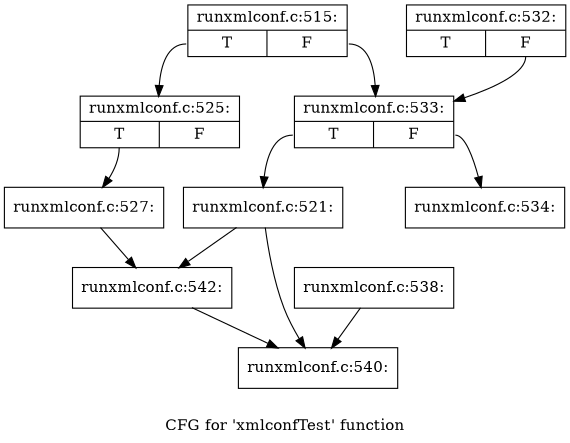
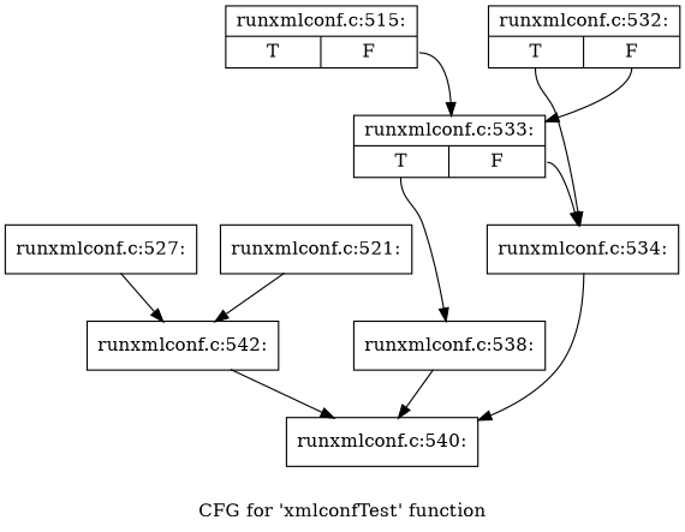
  digraph {
    label="CFG for 'xmlconfTest' function"
    node [shape=record]
    n1 [label="{runxmlconf.c:515:|{<s0>T|<s1>F}}"]
-   n2 [label="{runxmlconf.c:525:|{<s0>T|<s1>F}}"]
    n3 [label="{runxmlconf.c:533:|{<s0>T|<s1>F}}"]
    n4 [label="{runxmlconf.c:527:}"]
    n5 [label="{runxmlconf.c:521:}"]
    n6 [label="{runxmlconf.c:542:}"]
    n7 [label="{runxmlconf.c:532:|{<s0>T|<s1>F}}"]
    n8 [label="{runxmlconf.c:534:}"]
    n9 [label="{runxmlconf.c:540:}"]
    n10 [label="{runxmlconf.c:538:}"]
-   n1 -> n2 [tailport=s0]
    n1 -> n3 [tailport=s1]
-   n2 -> n4 [tailport=s0]
    n3 -> n8 [tailport=s1]
-   n3 -> n5 [tailport=s0]
+   n3 -> n10 [tailport=s0]
    n4 -> n6
    n5 -> n6
    n6 -> n9
    n7 -> n3 [tailport=s1]
-   n5 -> n9
+   n7 -> n8 [tailport=s0]
+   n8 -> n9
    n10 -> n9
  }
